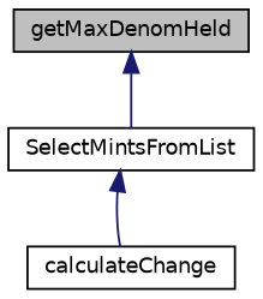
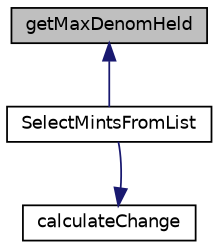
  digraph {
    rankdir=TB
    node [color=black fillcolor=white fontname=Helvetica fontsize=10 shape=record style=filled]
    edge [color=midnightblue dir=back fontname=Helvetica fontsize=10 labelfontname=Helvetica labelfontsize=10 style=solid]
    n1 [fillcolor=grey75 fontcolor=black height=0.2 label=getMaxDenomHeld width=0.4]
    n2 [height=0.2 label=SelectMintsFromList width=0.4]
    n3 [height=0.2 label=calculateChange width=0.4]
    n1 -> n2
-   n2 -> n3
+   n3 -> n2
  }
